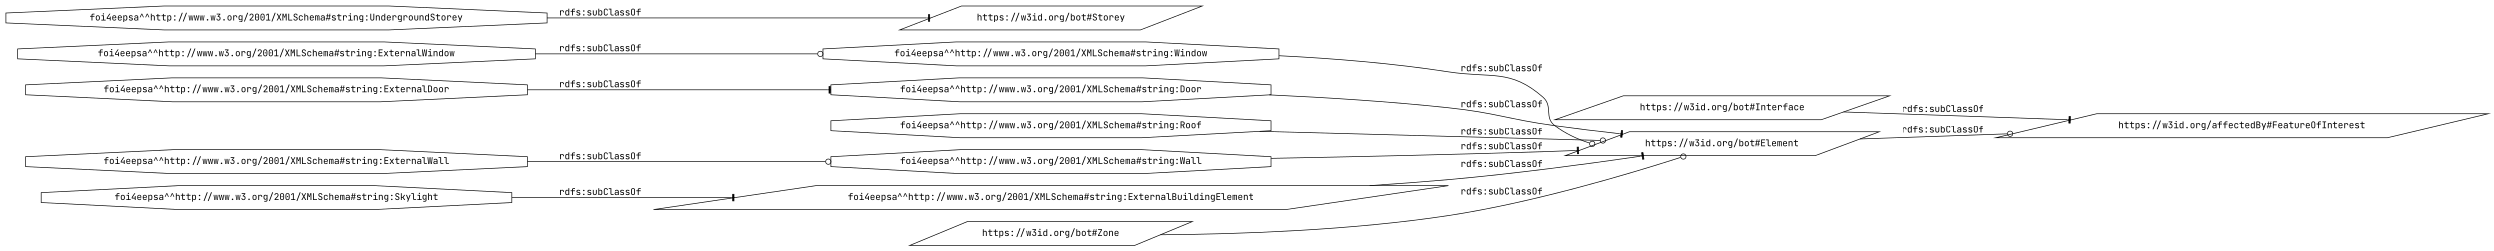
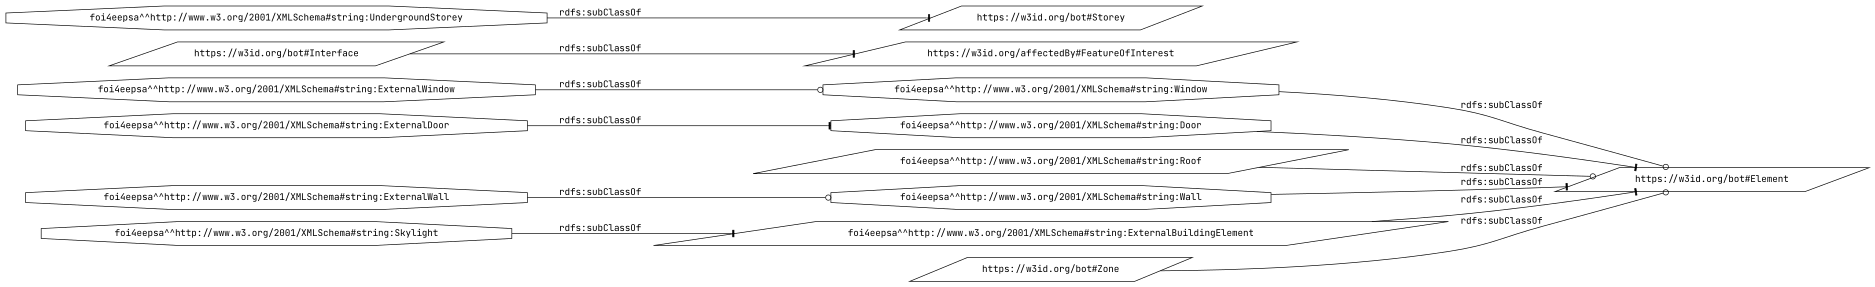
  digraph {
    fontname="JetBrains Mono"
    rankdir=LR
    node [color=black fontname="JetBrains Mono" shape=octagon]
    edge [arrowhead=tee fontname="JetBrains Mono"]
    "https://w3id.org/bot#Element" [shape=parallelogram]
    "foi4eepsa^^http://www.w3.org/2001/XMLSchema#string:Window"
    "https://w3id.org/affectedBy#FeatureOfInterest" [shape=parallelogram]
    "foi4eepsa^^http://www.w3.org/2001/XMLSchema#string:ExternalDoor"
    "foi4eepsa^^http://www.w3.org/2001/XMLSchema#string:Door"
-   "foi4eepsa^^http://www.w3.org/2001/XMLSchema#string:Roof"
+   "foi4eepsa^^http://www.w3.org/2001/XMLSchema#string:Roof" [shape=parallelogram]
    "foi4eepsa^^http://www.w3.org/2001/XMLSchema#string:ExternalWall"
    "foi4eepsa^^http://www.w3.org/2001/XMLSchema#string:Wall"
    "foi4eepsa^^http://www.w3.org/2001/XMLSchema#string:ExternalBuildingElement" [shape=parallelogram]
    "https://w3id.org/bot#Storey" [shape=parallelogram]
    "foi4eepsa^^http://www.w3.org/2001/XMLSchema#string:UndergroundStorey"
    "https://w3id.org/bot#Interface" [shape=parallelogram]
    "foi4eepsa^^http://www.w3.org/2001/XMLSchema#string:Skylight"
    "https://w3id.org/bot#Zone" [shape=parallelogram]
    "foi4eepsa^^http://www.w3.org/2001/XMLSchema#string:ExternalWindow"
-   "https://w3id.org/bot#Element" -> "https://w3id.org/affectedBy#FeatureOfInterest" [arrowhead=odot label="rdfs:subClassOf"]
    "foi4eepsa^^http://www.w3.org/2001/XMLSchema#string:Window" -> "https://w3id.org/bot#Element" [arrowhead=odot label="rdfs:subClassOf"]
    "foi4eepsa^^http://www.w3.org/2001/XMLSchema#string:ExternalDoor" -> "foi4eepsa^^http://www.w3.org/2001/XMLSchema#string:Door" [label="rdfs:subClassOf"]
    "foi4eepsa^^http://www.w3.org/2001/XMLSchema#string:Door" -> "https://w3id.org/bot#Element" [label="rdfs:subClassOf"]
    "foi4eepsa^^http://www.w3.org/2001/XMLSchema#string:Roof" -> "https://w3id.org/bot#Element" [arrowhead=odot label="rdfs:subClassOf"]
    "foi4eepsa^^http://www.w3.org/2001/XMLSchema#string:ExternalWall" -> "foi4eepsa^^http://www.w3.org/2001/XMLSchema#string:Wall" [arrowhead=odot label="rdfs:subClassOf"]
    "foi4eepsa^^http://www.w3.org/2001/XMLSchema#string:Wall" -> "https://w3id.org/bot#Element" [label="rdfs:subClassOf"]
    "foi4eepsa^^http://www.w3.org/2001/XMLSchema#string:ExternalBuildingElement" -> "https://w3id.org/bot#Element" [label="rdfs:subClassOf"]
    "foi4eepsa^^http://www.w3.org/2001/XMLSchema#string:UndergroundStorey" -> "https://w3id.org/bot#Storey" [label="rdfs:subClassOf"]
    "https://w3id.org/bot#Interface" -> "https://w3id.org/affectedBy#FeatureOfInterest" [label="rdfs:subClassOf"]
    "foi4eepsa^^http://www.w3.org/2001/XMLSchema#string:Skylight" -> "foi4eepsa^^http://www.w3.org/2001/XMLSchema#string:ExternalBuildingElement" [label="rdfs:subClassOf"]
    "https://w3id.org/bot#Zone" -> "https://w3id.org/bot#Element" [arrowhead=odot label="rdfs:subClassOf"]
    "foi4eepsa^^http://www.w3.org/2001/XMLSchema#string:ExternalWindow" -> "foi4eepsa^^http://www.w3.org/2001/XMLSchema#string:Window" [arrowhead=odot label="rdfs:subClassOf"]
  }
